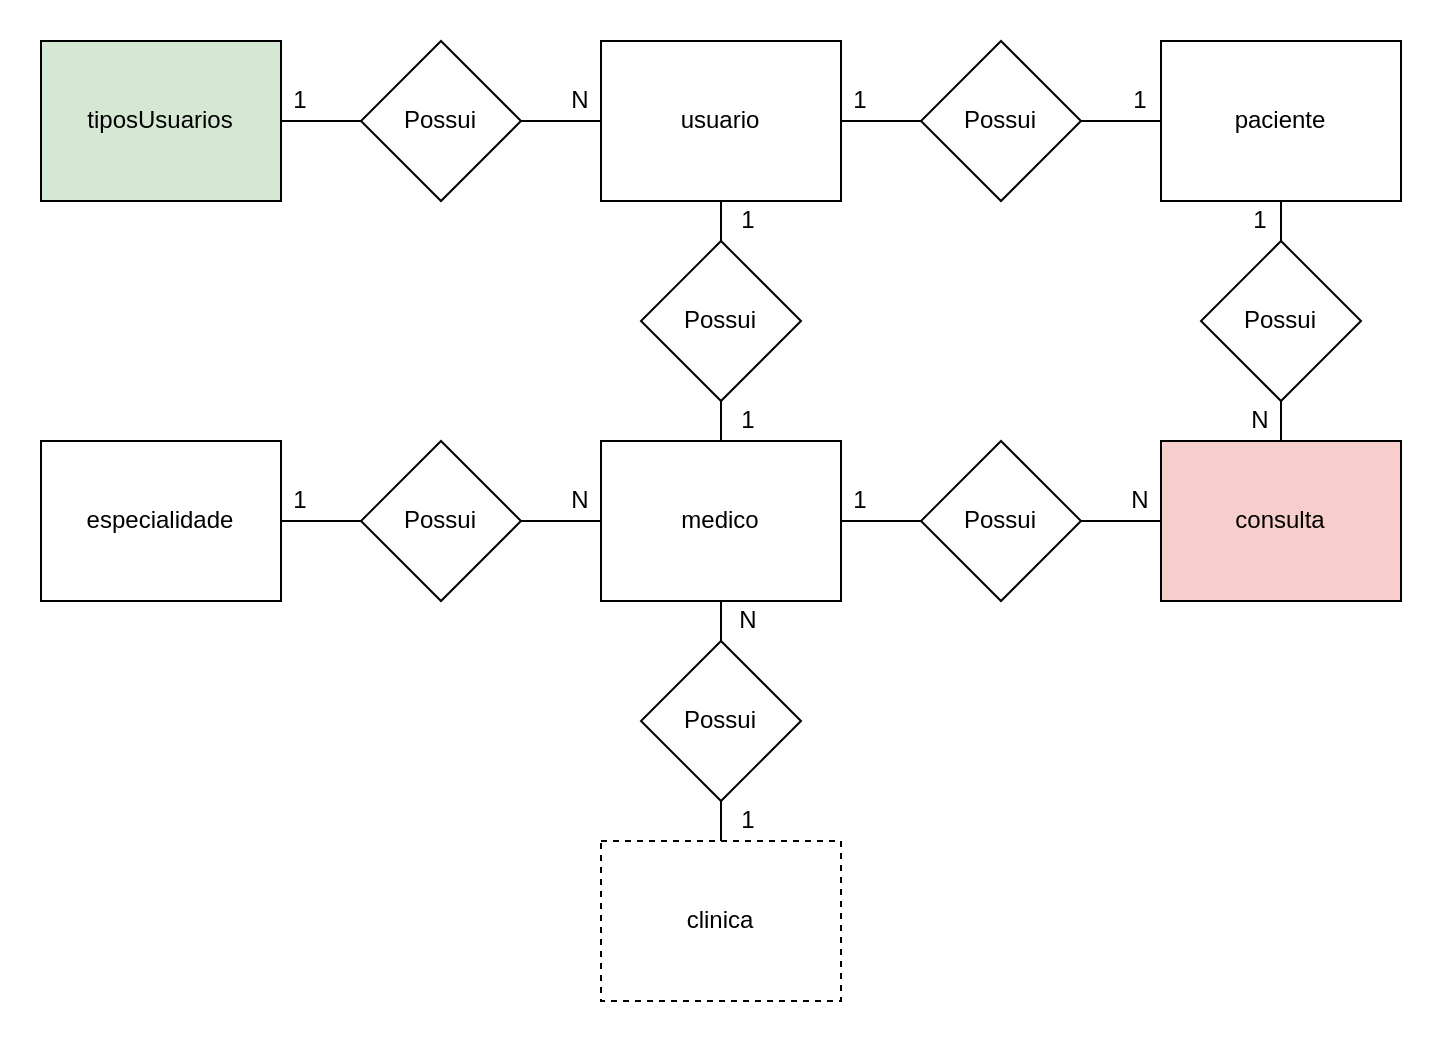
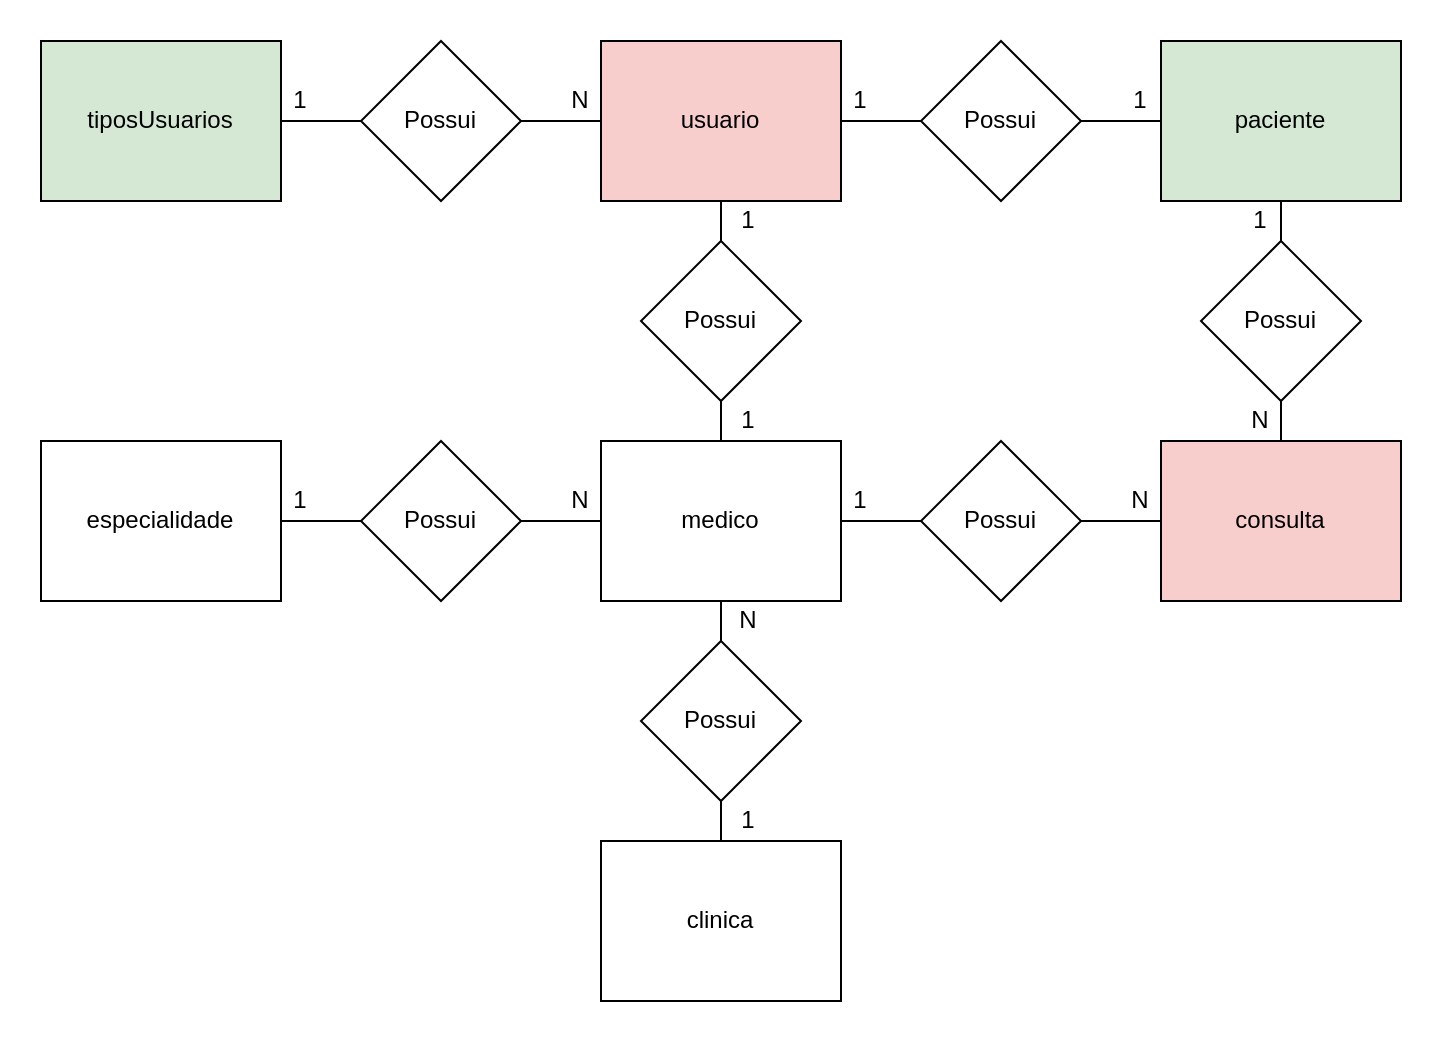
  <mxCell id="0" />
  <mxCell id="1" parent="0" />
  <mxCell id="2" style="edgeStyle=orthogonalEdgeStyle;rounded=0;orthogonalLoop=1;jettySize=auto;html=1;endArrow=none;endFill=0;" edge="1" parent="1" source="3" target="19"><mxGeometry relative="1" as="geometry" /></mxCell>
  <mxCell id="3" value="tiposUsuarios" style="rounded=0;whiteSpace=wrap;html=1;fillColor=#d5e8d4;" vertex="1" parent="1"><mxGeometry x="20" y="20" width="120" height="80" as="geometry" /></mxCell>
  <mxCell id="4" style="edgeStyle=orthogonalEdgeStyle;rounded=0;orthogonalLoop=1;jettySize=auto;html=1;entryX=1;entryY=0.5;entryDx=0;entryDy=0;endArrow=none;endFill=0;" edge="1" parent="1" source="7" target="19"><mxGeometry relative="1" as="geometry" /></mxCell>
  <mxCell id="5" style="edgeStyle=orthogonalEdgeStyle;rounded=0;orthogonalLoop=1;jettySize=auto;html=1;endArrow=none;endFill=0;" edge="1" parent="1" source="7" target="27"><mxGeometry relative="1" as="geometry" /></mxCell>
  <mxCell id="6" style="edgeStyle=orthogonalEdgeStyle;rounded=0;orthogonalLoop=1;jettySize=auto;html=1;endArrow=none;endFill=0;" edge="1" parent="1" source="7" target="23"><mxGeometry relative="1" as="geometry" /></mxCell>
- <mxCell id="7" value="usuario" style="rounded=0;whiteSpace=wrap;html=1;" vertex="1" parent="1"><mxGeometry x="300" y="20" width="120" height="80" as="geometry" /></mxCell>
+ <mxCell id="7" value="usuario" style="rounded=0;whiteSpace=wrap;html=1;fillColor=#f8cecc;" vertex="1" parent="1"><mxGeometry x="300" y="20" width="120" height="80" as="geometry" /></mxCell>
  <mxCell id="8" style="edgeStyle=orthogonalEdgeStyle;rounded=0;orthogonalLoop=1;jettySize=auto;html=1;endArrow=none;endFill=0;" edge="1" parent="1" source="9" target="20"><mxGeometry relative="1" as="geometry" /></mxCell>
  <mxCell id="9" value="especialidade" style="rounded=0;whiteSpace=wrap;html=1;" vertex="1" parent="1"><mxGeometry x="20" y="220" width="120" height="80" as="geometry" /></mxCell>
- <mxCell id="10" value="clinica" style="rounded=0;whiteSpace=wrap;html=1;dashed=1;" vertex="1" parent="1"><mxGeometry x="300" y="420" width="120" height="80" as="geometry" /></mxCell>
+ <mxCell id="10" value="clinica" style="rounded=0;whiteSpace=wrap;html=1;" vertex="1" parent="1"><mxGeometry x="300" y="420" width="120" height="80" as="geometry" /></mxCell>
  <mxCell id="11" style="edgeStyle=orthogonalEdgeStyle;rounded=0;orthogonalLoop=1;jettySize=auto;html=1;endArrow=none;endFill=0;" edge="1" parent="1" source="14" target="20"><mxGeometry relative="1" as="geometry" /></mxCell>
  <mxCell id="12" style="edgeStyle=orthogonalEdgeStyle;rounded=0;orthogonalLoop=1;jettySize=auto;html=1;endArrow=none;endFill=0;" edge="1" parent="1" source="14" target="25"><mxGeometry relative="1" as="geometry" /></mxCell>
  <mxCell id="13" style="edgeStyle=orthogonalEdgeStyle;rounded=0;orthogonalLoop=1;jettySize=auto;html=1;endArrow=none;endFill=0;" edge="1" parent="1" source="14" target="22"><mxGeometry relative="1" as="geometry" /></mxCell>
  <mxCell id="14" value="medico" style="rounded=0;whiteSpace=wrap;html=1;" vertex="1" parent="1"><mxGeometry x="300" y="220" width="120" height="80" as="geometry" /></mxCell>
  <mxCell id="15" style="edgeStyle=orthogonalEdgeStyle;rounded=0;orthogonalLoop=1;jettySize=auto;html=1;endArrow=none;endFill=0;" edge="1" parent="1" source="17" target="23"><mxGeometry relative="1" as="geometry" /></mxCell>
  <mxCell id="16" style="edgeStyle=orthogonalEdgeStyle;rounded=0;orthogonalLoop=1;jettySize=auto;html=1;endArrow=none;endFill=0;" edge="1" parent="1" source="17" target="29"><mxGeometry relative="1" as="geometry" /></mxCell>
- <mxCell id="17" value="paciente" style="rounded=0;whiteSpace=wrap;html=1;" vertex="1" parent="1"><mxGeometry x="580" y="20" width="120" height="80" as="geometry" /></mxCell>
+ <mxCell id="17" value="paciente" style="rounded=0;whiteSpace=wrap;html=1;fillColor=#d5e8d4;" vertex="1" parent="1"><mxGeometry x="580" y="20" width="120" height="80" as="geometry" /></mxCell>
  <mxCell id="18" value="consulta" style="rounded=0;whiteSpace=wrap;html=1;fillColor=#f8cecc;" vertex="1" parent="1"><mxGeometry x="580" y="220" width="120" height="80" as="geometry" /></mxCell>
  <mxCell id="19" value="Possui" style="rhombus;whiteSpace=wrap;html=1;" vertex="1" parent="1"><mxGeometry x="180" y="20" width="80" height="80" as="geometry" /></mxCell>
  <mxCell id="20" value="&lt;span&gt;Possui&lt;/span&gt;" style="rhombus;whiteSpace=wrap;html=1;" vertex="1" parent="1"><mxGeometry x="180" y="220" width="80" height="80" as="geometry" /></mxCell>
  <mxCell id="21" style="edgeStyle=orthogonalEdgeStyle;rounded=0;orthogonalLoop=1;jettySize=auto;html=1;endArrow=none;endFill=0;" edge="1" parent="1" source="22" target="18"><mxGeometry relative="1" as="geometry" /></mxCell>
  <mxCell id="22" value="&lt;span&gt;Possui&lt;/span&gt;" style="rhombus;whiteSpace=wrap;html=1;" vertex="1" parent="1"><mxGeometry x="460" y="220" width="80" height="80" as="geometry" /></mxCell>
  <mxCell id="23" value="&lt;span&gt;Possui&lt;/span&gt;" style="rhombus;whiteSpace=wrap;html=1;" vertex="1" parent="1"><mxGeometry x="460" y="20" width="80" height="80" as="geometry" /></mxCell>
  <mxCell id="24" style="edgeStyle=orthogonalEdgeStyle;rounded=0;orthogonalLoop=1;jettySize=auto;html=1;endArrow=none;endFill=0;" edge="1" parent="1" source="25" target="10"><mxGeometry relative="1" as="geometry" /></mxCell>
  <mxCell id="25" value="&lt;span&gt;Possui&lt;/span&gt;" style="rhombus;whiteSpace=wrap;html=1;" vertex="1" parent="1"><mxGeometry x="320" y="320" width="80" height="80" as="geometry" /></mxCell>
  <mxCell id="26" style="edgeStyle=orthogonalEdgeStyle;rounded=0;orthogonalLoop=1;jettySize=auto;html=1;endArrow=none;endFill=0;" edge="1" parent="1" source="27" target="14"><mxGeometry relative="1" as="geometry" /></mxCell>
  <mxCell id="27" value="&lt;span&gt;Possui&lt;/span&gt;" style="rhombus;whiteSpace=wrap;html=1;" vertex="1" parent="1"><mxGeometry x="320" y="120" width="80" height="80" as="geometry" /></mxCell>
  <mxCell id="28" style="edgeStyle=orthogonalEdgeStyle;rounded=0;orthogonalLoop=1;jettySize=auto;html=1;endArrow=none;endFill=0;" edge="1" parent="1" source="29" target="18"><mxGeometry relative="1" as="geometry" /></mxCell>
  <mxCell id="29" value="&lt;span&gt;Possui&lt;/span&gt;" style="rhombus;whiteSpace=wrap;html=1;" vertex="1" parent="1"><mxGeometry x="600" y="120" width="80" height="80" as="geometry" /></mxCell>
  <mxCell id="30" value="1" style="text;html=1;strokeColor=none;fillColor=none;align=center;verticalAlign=middle;whiteSpace=wrap;rounded=0;" vertex="1" parent="1"><mxGeometry x="130" y="40" width="40" height="20" as="geometry" /></mxCell>
  <mxCell id="31" value="1" style="text;html=1;strokeColor=none;fillColor=none;align=center;verticalAlign=middle;whiteSpace=wrap;rounded=0;" vertex="1" parent="1"><mxGeometry x="130" y="240" width="40" height="20" as="geometry" /></mxCell>
  <mxCell id="32" value="N" style="text;html=1;strokeColor=none;fillColor=none;align=center;verticalAlign=middle;whiteSpace=wrap;rounded=0;" vertex="1" parent="1"><mxGeometry x="270" y="240" width="40" height="20" as="geometry" /></mxCell>
  <mxCell id="33" value="N" style="text;html=1;strokeColor=none;fillColor=none;align=center;verticalAlign=middle;whiteSpace=wrap;rounded=0;" vertex="1" parent="1"><mxGeometry x="270" y="40" width="40" height="20" as="geometry" /></mxCell>
  <mxCell id="34" value="1" style="text;html=1;strokeColor=none;fillColor=none;align=center;verticalAlign=middle;whiteSpace=wrap;rounded=0;" vertex="1" parent="1"><mxGeometry x="410" y="40" width="40" height="20" as="geometry" /></mxCell>
  <mxCell id="35" value="1" style="text;html=1;strokeColor=none;fillColor=none;align=center;verticalAlign=middle;whiteSpace=wrap;rounded=0;" vertex="1" parent="1"><mxGeometry x="410" y="240" width="40" height="20" as="geometry" /></mxCell>
  <mxCell id="36" value="N" style="text;html=1;strokeColor=none;fillColor=none;align=center;verticalAlign=middle;whiteSpace=wrap;rounded=0;" vertex="1" parent="1"><mxGeometry x="354" y="300" width="40" height="20" as="geometry" /></mxCell>
  <mxCell id="37" value="1" style="text;html=1;strokeColor=none;fillColor=none;align=center;verticalAlign=middle;whiteSpace=wrap;rounded=0;" vertex="1" parent="1"><mxGeometry x="354" y="400" width="40" height="20" as="geometry" /></mxCell>
  <mxCell id="38" value="1" style="text;html=1;strokeColor=none;fillColor=none;align=center;verticalAlign=middle;whiteSpace=wrap;rounded=0;" vertex="1" parent="1"><mxGeometry x="354" y="200" width="40" height="20" as="geometry" /></mxCell>
  <mxCell id="39" value="1" style="text;html=1;strokeColor=none;fillColor=none;align=center;verticalAlign=middle;whiteSpace=wrap;rounded=0;" vertex="1" parent="1"><mxGeometry x="550" y="40" width="40" height="20" as="geometry" /></mxCell>
  <mxCell id="40" value="1" style="text;html=1;strokeColor=none;fillColor=none;align=center;verticalAlign=middle;whiteSpace=wrap;rounded=0;" vertex="1" parent="1"><mxGeometry x="610" y="100" width="40" height="20" as="geometry" /></mxCell>
  <mxCell id="41" value="N" style="text;html=1;strokeColor=none;fillColor=none;align=center;verticalAlign=middle;whiteSpace=wrap;rounded=0;" vertex="1" parent="1"><mxGeometry x="610" y="200" width="40" height="20" as="geometry" /></mxCell>
  <mxCell id="42" value="N" style="text;html=1;strokeColor=none;fillColor=none;align=center;verticalAlign=middle;whiteSpace=wrap;rounded=0;" vertex="1" parent="1"><mxGeometry x="550" y="240" width="40" height="20" as="geometry" /></mxCell>
  <mxCell id="43" value="1" style="text;html=1;strokeColor=none;fillColor=none;align=center;verticalAlign=middle;whiteSpace=wrap;rounded=0;" vertex="1" parent="1"><mxGeometry x="354" y="100" width="40" height="20" as="geometry" /></mxCell>
